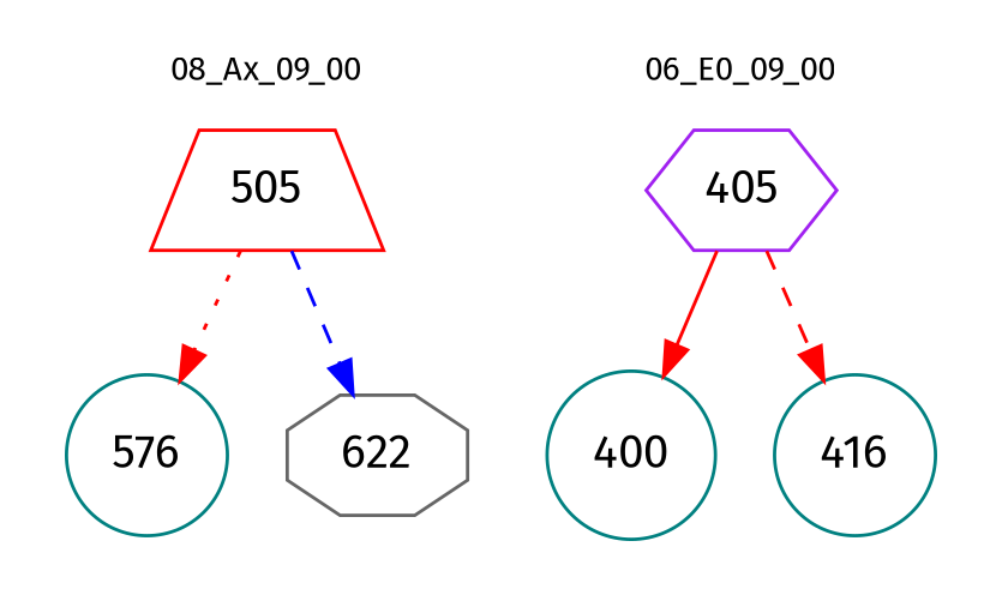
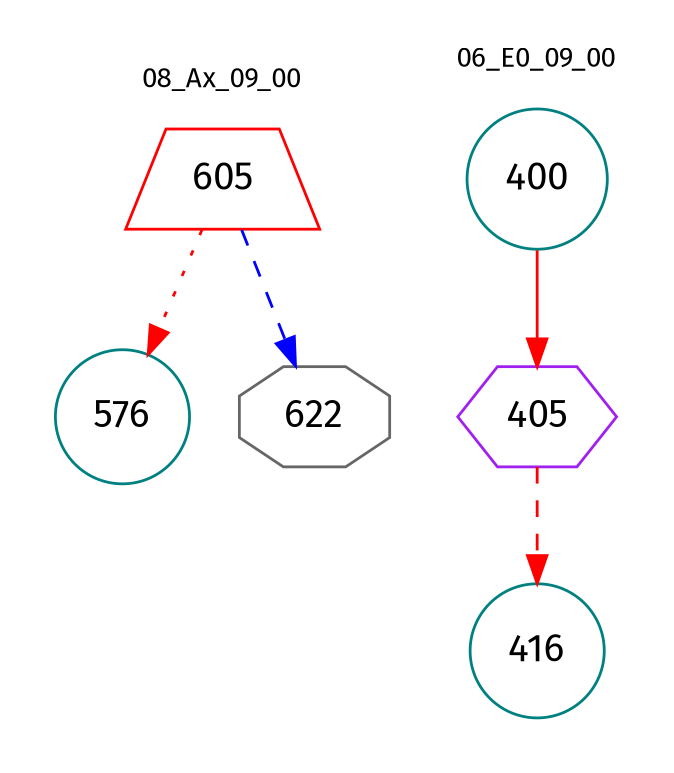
  digraph {
    fontname="Fira Sans"
    node [color=teal fontname="Fira Sans" shape=circle]
    edge [color=red fontname="Fira Sans" style=dashed]
-   n1 [color=red label=505 shape=trapezium]
+   n1 [color=red label=605 shape=trapezium]
    n2 [label=576]
    n3 [color=gray40 label=622 shape=octagon]
    n4 [color=purple label=405 shape=hexagon]
    n5 [label=400]
    n6 [label=416]
    subgraph cluster_1 {
      color=white
      fontsize=10
      label="08_Ax_09_00"
      n1
      n2
      n3
    }
    subgraph cluster_2 {
      color=white
      fontsize=10
      label="06_E0_09_00"
      n4
      n5
      n6
    }
    n1 -> n2 [style=dotted]
    n1 -> n3 [color=blue]
-   n4 -> n5 [style=solid]
+   n5 -> n4 [style=solid]
    n4 -> n6
  }
